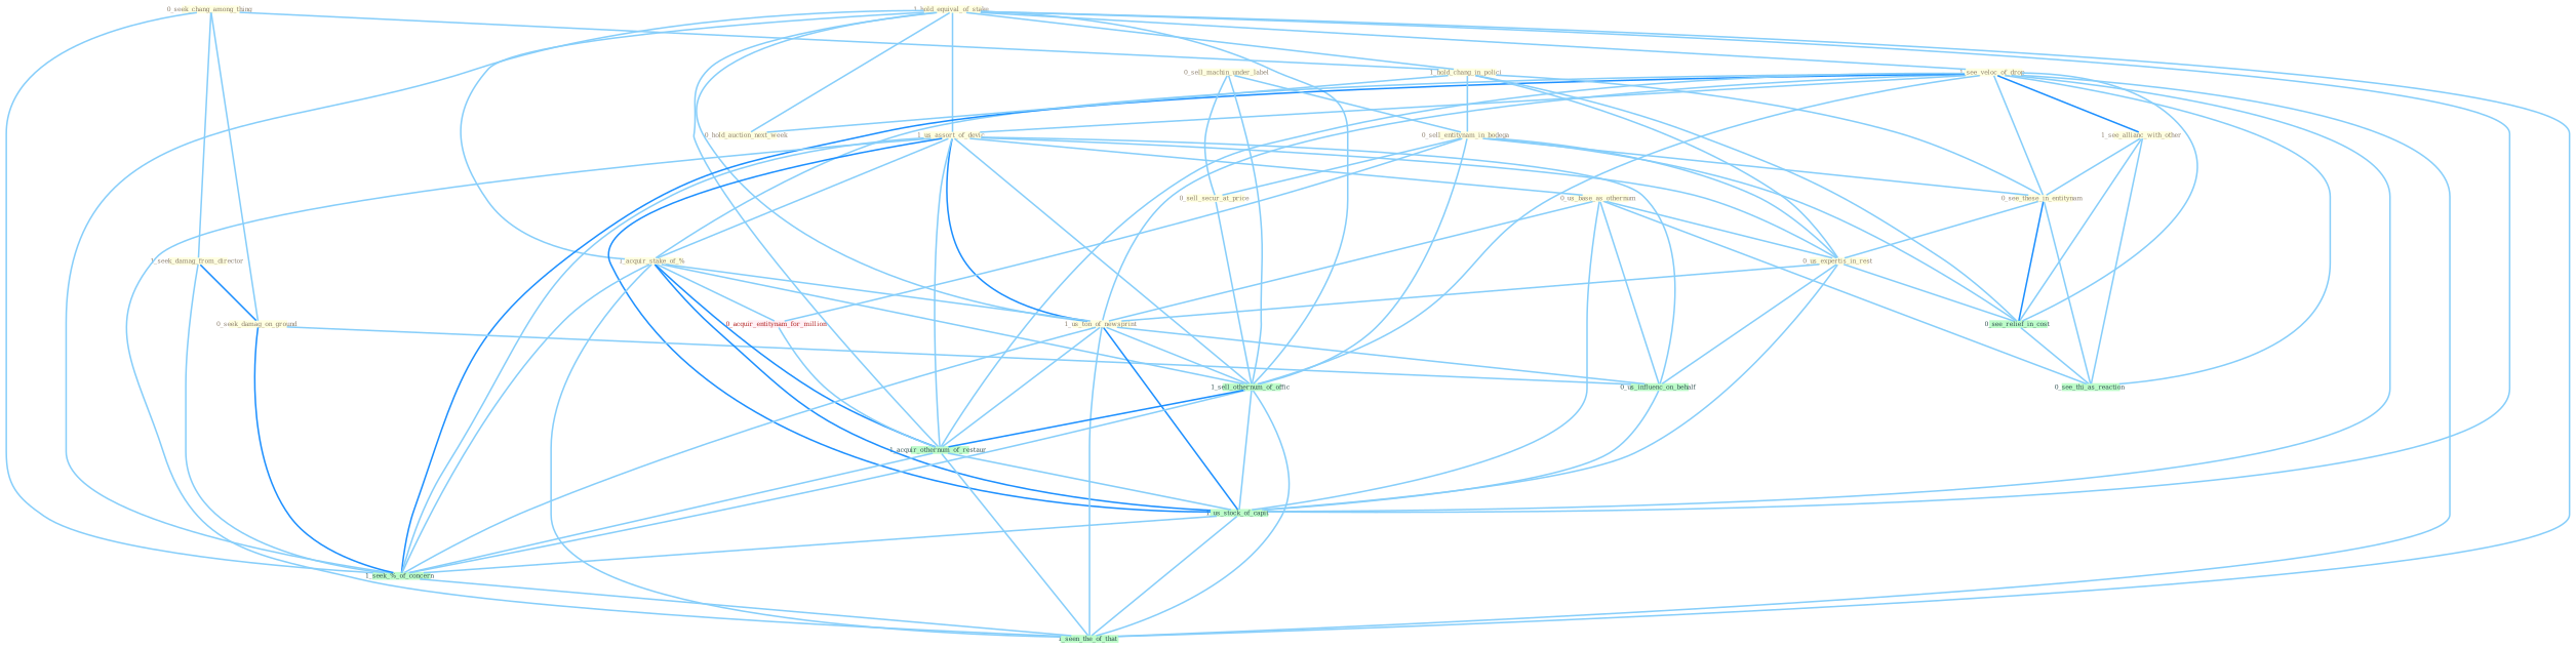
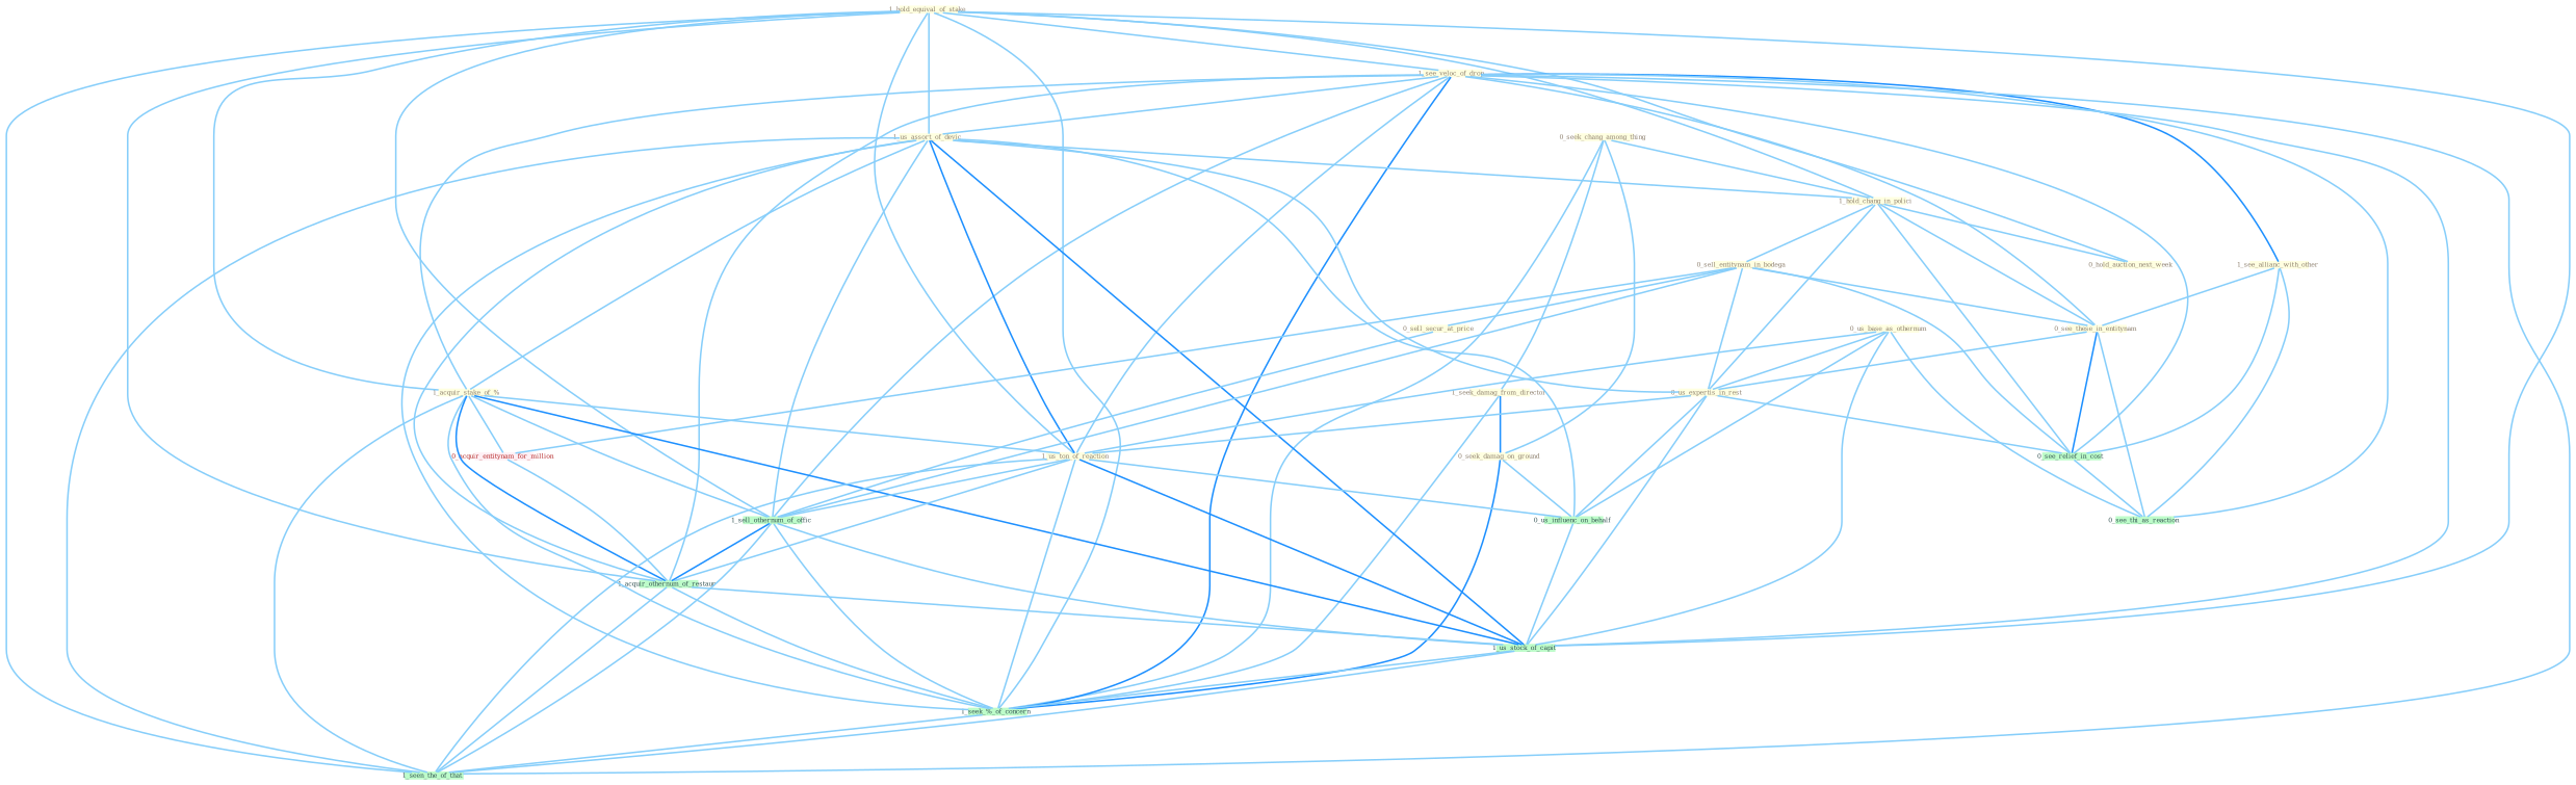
  graph {
    node [color="#ffffe0" fixedsize=true fontcolor="#8b7d6b" fontsize=4 shape=polygon style=filled]
    edge [color="#87cefa" w=1]
    "0_seek_chang_among_thing " [height=.06 width=.5]
    "1_hold_equival_of_stake " [height=.06 width=.5]
    "1_seek_damag_from_director " [height=.06 width=.5]
    "1_see_veloc_of_drop " [height=.06 width=.5]
    "1_hold_chang_in_polici " [height=.06 width=.5]
-   "0_sell_machin_under_label " [height=.06 width=.5]
    "0_hold_auction_next_week " [height=.06 width=.5]
    "1_us_assort_of_devic " [height=.06 width=.5]
    "1_see_allianc_with_other " [height=.06 width=.5]
    "0_us_base_as_othernum " [height=.06 width=.5]
    "0_sell_entitynam_in_bodega " [height=.06 width=.5]
    "0_see_these_in_entitynam " [height=.06 width=.5]
    "0_seek_damag_on_ground " [height=.06 width=.5]
    "1_acquir_stake_of_% " [height=.06 width=.5]
    "0_us_expertis_in_rest " [height=.06 width=.5]
-   "1_us_ton_of_newsprint " [height=.06 width=.5]
+   "1_us_ton_of_newsprint " [height=.06 width=.5 label="1_us_ton_of_reaction"]
    "0_sell_secur_at_price " [height=.06 width=.5]
    "0_acquir_entitynam_for_million " [color="#fff0f5" fontcolor="#b22222" height=.06 width=.5]
    "1_seek_%_of_concern " [color="#BDFCC9" fontcolor="#2f4f4f" height=.06 width=.5]
    "1_sell_othernum_of_offic " [color="#BDFCC9" fontcolor="#2f4f4f" height=.06 width=.5]
    "1_acquir_othernum_of_restaur " [color="#BDFCC9" fontcolor="#2f4f4f" height=.06 width=.5]
    "1_us_stock_of_capit " [color="#BDFCC9" fontcolor="#2f4f4f" height=.06 width=.5]
    "1_seen_the_of_that " [color="#BDFCC9" fontcolor="#2f4f4f" height=.06 width=.5]
    "0_see_relief_in_cost " [color="#BDFCC9" fontcolor="#2f4f4f" height=.06 width=.5]
    "0_see_thi_as_reaction " [color="#BDFCC9" fontcolor="#2f4f4f" height=.06 width=.5]
    "0_us_influenc_on_behalf " [color="#BDFCC9" fontcolor="#2f4f4f" height=.06 width=.5]
    subgraph sub_1 {
      "0_seek_chang_among_thing "
      "1_hold_equival_of_stake "
      "1_seek_damag_from_director "
      "1_see_veloc_of_drop "
      "1_hold_chang_in_polici "
-     "0_sell_machin_under_label "
      "0_hold_auction_next_week "
      "1_us_assort_of_devic "
      "1_see_allianc_with_other "
      "0_us_base_as_othernum "
      "0_sell_entitynam_in_bodega "
      "0_see_these_in_entitynam "
      "0_seek_damag_on_ground "
      "1_acquir_stake_of_% "
      "0_us_expertis_in_rest "
      "1_us_ton_of_newsprint "
      "0_sell_secur_at_price "
    }
    subgraph sub_2 {
      "0_acquir_entitynam_for_million "
    }
    "0_seek_chang_among_thing " -- "1_seek_damag_from_director "
    "0_seek_chang_among_thing " -- "1_hold_chang_in_polici "
    "0_seek_chang_among_thing " -- "0_seek_damag_on_ground "
    "0_seek_chang_among_thing " -- "1_seek_%_of_concern "
    "1_hold_equival_of_stake " -- "1_see_veloc_of_drop "
    "1_hold_equival_of_stake " -- "1_hold_chang_in_polici "
    "1_hold_equival_of_stake " -- "0_hold_auction_next_week "
    "1_hold_equival_of_stake " -- "1_us_assort_of_devic "
    "1_hold_equival_of_stake " -- "1_acquir_stake_of_% "
    "1_hold_equival_of_stake " -- "1_us_ton_of_newsprint "
    "1_hold_equival_of_stake " -- "1_seek_%_of_concern "
    "1_hold_equival_of_stake " -- "1_sell_othernum_of_offic "
    "1_hold_equival_of_stake " -- "1_acquir_othernum_of_restaur "
    "1_hold_equival_of_stake " -- "1_us_stock_of_capit "
    "1_hold_equival_of_stake " -- "1_seen_the_of_that "
    "1_seek_damag_from_director " -- "0_seek_damag_on_ground " [color="#1e90ff" w=2]
    "1_seek_damag_from_director " -- "1_seek_%_of_concern "
    "1_see_veloc_of_drop " -- "1_us_assort_of_devic "
    "1_see_veloc_of_drop " -- "1_see_allianc_with_other " [color="#1e90ff"]
    "1_see_veloc_of_drop " -- "0_see_these_in_entitynam "
    "1_see_veloc_of_drop " -- "1_acquir_stake_of_% "
    "1_see_veloc_of_drop " -- "1_us_ton_of_newsprint "
    "1_see_veloc_of_drop " -- "1_seek_%_of_concern " [color="#1e90ff"]
    "1_see_veloc_of_drop " -- "1_sell_othernum_of_offic "
    "1_see_veloc_of_drop " -- "1_acquir_othernum_of_restaur "
    "1_see_veloc_of_drop " -- "1_us_stock_of_capit "
    "1_see_veloc_of_drop " -- "1_seen_the_of_that "
    "1_see_veloc_of_drop " -- "0_see_relief_in_cost "
    "1_see_veloc_of_drop " -- "0_see_thi_as_reaction "
    "1_hold_chang_in_polici " -- "0_hold_auction_next_week "
    "1_hold_chang_in_polici " -- "0_sell_entitynam_in_bodega "
    "1_hold_chang_in_polici " -- "0_see_these_in_entitynam "
    "1_hold_chang_in_polici " -- "0_us_expertis_in_rest "
    "1_hold_chang_in_polici " -- "0_see_relief_in_cost "
-   "0_sell_machin_under_label " -- "0_sell_entitynam_in_bodega "
-   "0_sell_machin_under_label " -- "0_sell_secur_at_price "
-   "0_sell_machin_under_label " -- "1_sell_othernum_of_offic "
-   "1_us_assort_of_devic " -- "0_us_base_as_othernum "
+   "1_us_assort_of_devic " -- "1_hold_chang_in_polici "
    "1_us_assort_of_devic " -- "1_acquir_stake_of_% "
    "1_us_assort_of_devic " -- "0_us_expertis_in_rest "
    "1_us_assort_of_devic " -- "1_us_ton_of_newsprint " [color="#1e90ff" w=2]
    "1_us_assort_of_devic " -- "1_seek_%_of_concern "
    "1_us_assort_of_devic " -- "1_sell_othernum_of_offic "
    "1_us_assort_of_devic " -- "1_acquir_othernum_of_restaur "
    "1_us_assort_of_devic " -- "1_us_stock_of_capit " [color="#1e90ff" w=2]
    "1_us_assort_of_devic " -- "1_seen_the_of_that "
    "1_us_assort_of_devic " -- "0_us_influenc_on_behalf "
    "1_see_allianc_with_other " -- "0_see_these_in_entitynam "
    "1_see_allianc_with_other " -- "0_see_relief_in_cost "
    "1_see_allianc_with_other " -- "0_see_thi_as_reaction "
    "0_us_base_as_othernum " -- "0_us_expertis_in_rest "
    "0_us_base_as_othernum " -- "1_us_ton_of_newsprint "
    "0_us_base_as_othernum " -- "1_us_stock_of_capit "
    "0_us_base_as_othernum " -- "0_see_thi_as_reaction "
    "0_us_base_as_othernum " -- "0_us_influenc_on_behalf "
    "0_sell_entitynam_in_bodega " -- "0_see_these_in_entitynam "
    "0_sell_entitynam_in_bodega " -- "0_us_expertis_in_rest "
    "0_sell_entitynam_in_bodega " -- "0_sell_secur_at_price "
    "0_sell_entitynam_in_bodega " -- "0_acquir_entitynam_for_million "
    "0_sell_entitynam_in_bodega " -- "1_sell_othernum_of_offic "
    "0_sell_entitynam_in_bodega " -- "0_see_relief_in_cost "
    "0_see_these_in_entitynam " -- "0_us_expertis_in_rest "
    "0_see_these_in_entitynam " -- "0_see_relief_in_cost " [color="#1e90ff" w=2]
    "0_see_these_in_entitynam " -- "0_see_thi_as_reaction "
    "0_seek_damag_on_ground " -- "1_seek_%_of_concern " [color="#1e90ff"]
    "0_seek_damag_on_ground " -- "0_us_influenc_on_behalf "
    "1_acquir_stake_of_% " -- "1_us_ton_of_newsprint "
    "1_acquir_stake_of_% " -- "0_acquir_entitynam_for_million "
    "1_acquir_stake_of_% " -- "1_seek_%_of_concern "
    "1_acquir_stake_of_% " -- "1_sell_othernum_of_offic "
    "1_acquir_stake_of_% " -- "1_acquir_othernum_of_restaur " [color="#1e90ff" w=2]
    "1_acquir_stake_of_% " -- "1_us_stock_of_capit " [color="#1e90ff"]
    "1_acquir_stake_of_% " -- "1_seen_the_of_that "
    "0_us_expertis_in_rest " -- "1_us_ton_of_newsprint "
    "0_us_expertis_in_rest " -- "1_us_stock_of_capit "
    "0_us_expertis_in_rest " -- "0_see_relief_in_cost "
    "0_us_expertis_in_rest " -- "0_us_influenc_on_behalf "
    "1_us_ton_of_newsprint " -- "1_seek_%_of_concern "
    "1_us_ton_of_newsprint " -- "1_sell_othernum_of_offic "
    "1_us_ton_of_newsprint " -- "1_acquir_othernum_of_restaur "
    "1_us_ton_of_newsprint " -- "1_us_stock_of_capit " [color="#1e90ff" w=2]
    "1_us_ton_of_newsprint " -- "1_seen_the_of_that "
    "1_us_ton_of_newsprint " -- "0_us_influenc_on_behalf "
    "0_sell_secur_at_price " -- "1_sell_othernum_of_offic "
    "0_acquir_entitynam_for_million " -- "1_acquir_othernum_of_restaur "
    "1_seek_%_of_concern " -- "1_seen_the_of_that "
    "1_sell_othernum_of_offic " -- "1_seek_%_of_concern "
    "1_sell_othernum_of_offic " -- "1_acquir_othernum_of_restaur " [color="#1e90ff" w=2]
    "1_sell_othernum_of_offic " -- "1_us_stock_of_capit "
    "1_sell_othernum_of_offic " -- "1_seen_the_of_that "
    "1_acquir_othernum_of_restaur " -- "1_seek_%_of_concern "
    "1_acquir_othernum_of_restaur " -- "1_us_stock_of_capit "
    "1_acquir_othernum_of_restaur " -- "1_seen_the_of_that "
    "1_us_stock_of_capit " -- "1_seek_%_of_concern "
    "1_us_stock_of_capit " -- "1_seen_the_of_that "
    "0_see_relief_in_cost " -- "0_see_thi_as_reaction "
    "0_us_influenc_on_behalf " -- "1_us_stock_of_capit "
  }
